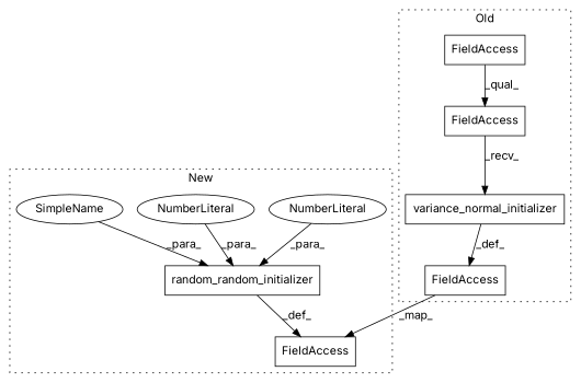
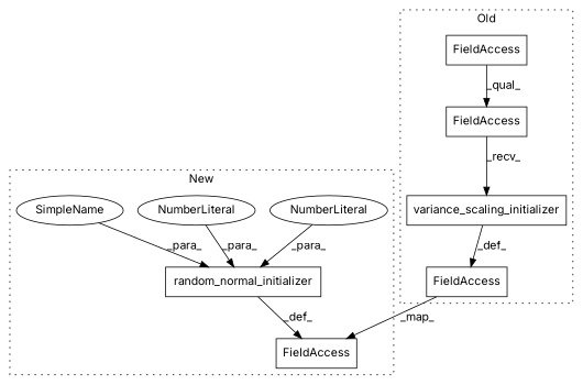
  digraph {
    fontname=Inter
    node [a=22 fontname=Inter l=17 s=666 shape=box]
    edge [fontname=Inter]
-   n1 [a=32 l="29,1" label=variance_normal_initializer s="692,739"]
+   n1 [a=32 l="29,1" label=variance_scaling_initializer s="692,739"]
    n2 [l=25 label=FieldAccess]
    n3 [l=18 label=FieldAccess]
    n4 [label=FieldAccess s=648]
-   n5 [a=32 l="26,1" label=random_random_initializer s="677,711"]
+   n5 [a=32 l="26,1" label=random_normal_initializer s="677,711"]
    n6 [a=34 l=3 label=NumberLiteral s=703 shape=ellipse]
    n7 [a=34 l=4 label=NumberLiteral s=707 shape=ellipse]
    n8 [label=FieldAccess s=648]
    n9 [a=42 l=10 label=SimpleName shape=ellipse]
    subgraph cluster_1 {
      label=Old
      style=dotted
      n1
      n2
      n3
      n4
    }
    subgraph cluster_2 {
      label=New
      style=dotted
      n5
      n6
      n7
      n8
      n9
    }
    n1 -> n4 [label=_def_]
    n2 -> n1 [label=_recv_]
    n3 -> n2 [label=_qual_]
    n4 -> n8 [label=_map_]
    n5 -> n8 [label=_def_]
    n6 -> n5 [label=_para_]
    n7 -> n5 [label=_para_]
    n9 -> n5 [label=_para_]
  }
